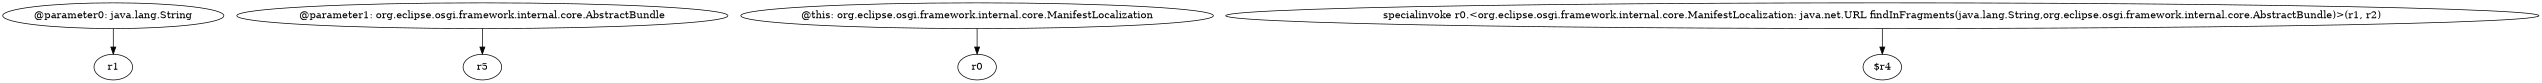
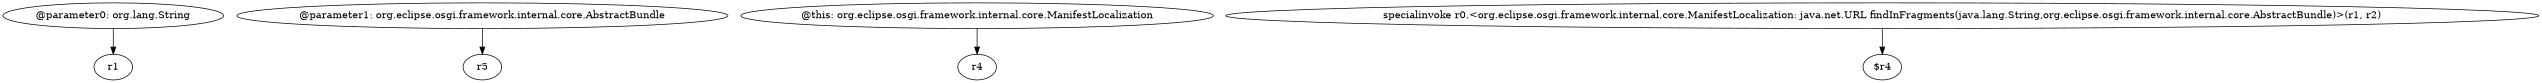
  digraph {
-   n1 [label="@parameter0: java.lang.String"]
+   n1 [label="@parameter0: org.lang.String"]
    n2 [label=r1]
    n3 [label="@parameter1: org.eclipse.osgi.framework.internal.core.AbstractBundle"]
    n4 [label=r5]
    n5 [label="@this: org.eclipse.osgi.framework.internal.core.ManifestLocalization"]
-   n6 [label=r0]
+   n6 [label=r4]
    n7 [label="specialinvoke r0.<org.eclipse.osgi.framework.internal.core.ManifestLocalization: java.net.URL findInFragments(java.lang.String,org.eclipse.osgi.framework.internal.core.AbstractBundle)>(r1, r2)"]
    n8 [label="$r4"]
    n1 -> n2
    n3 -> n4
    n5 -> n6
    n7 -> n8
  }
